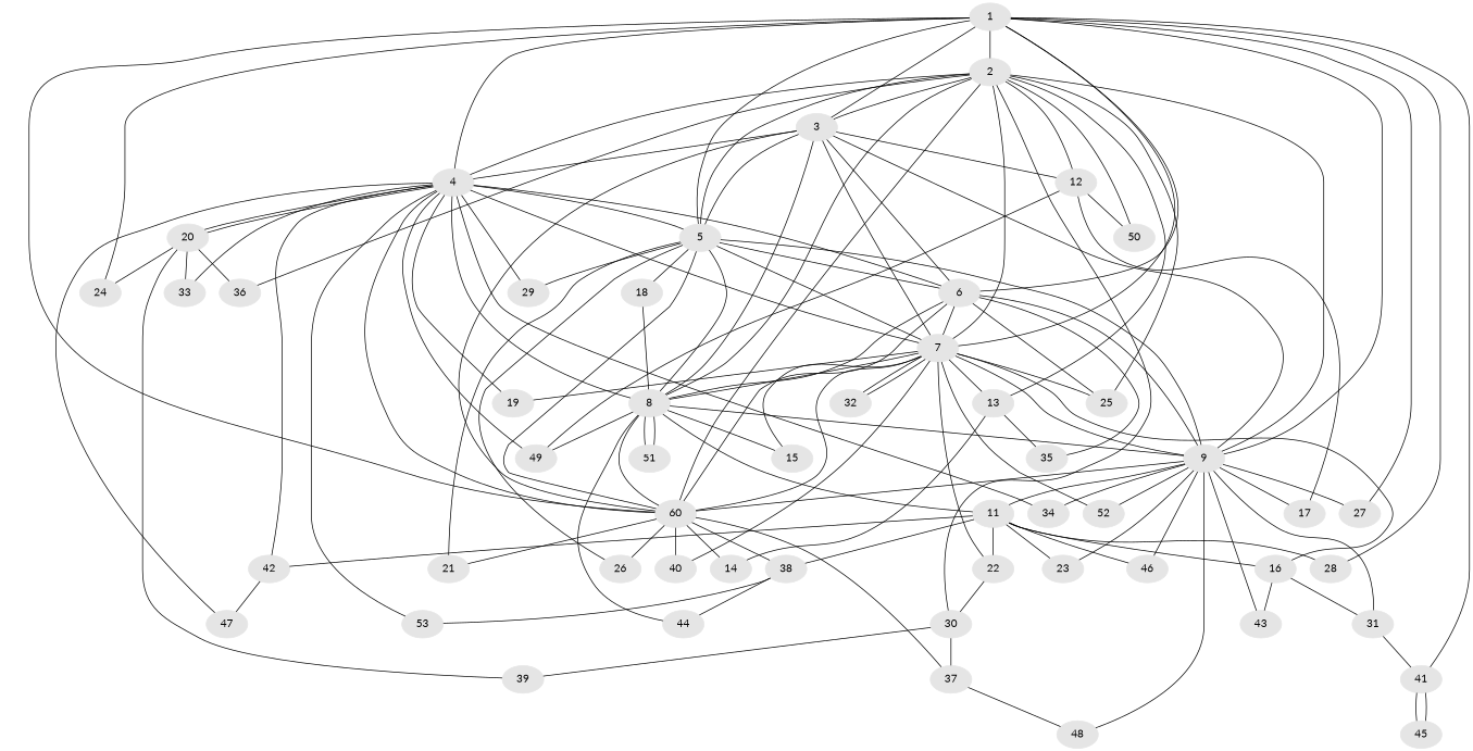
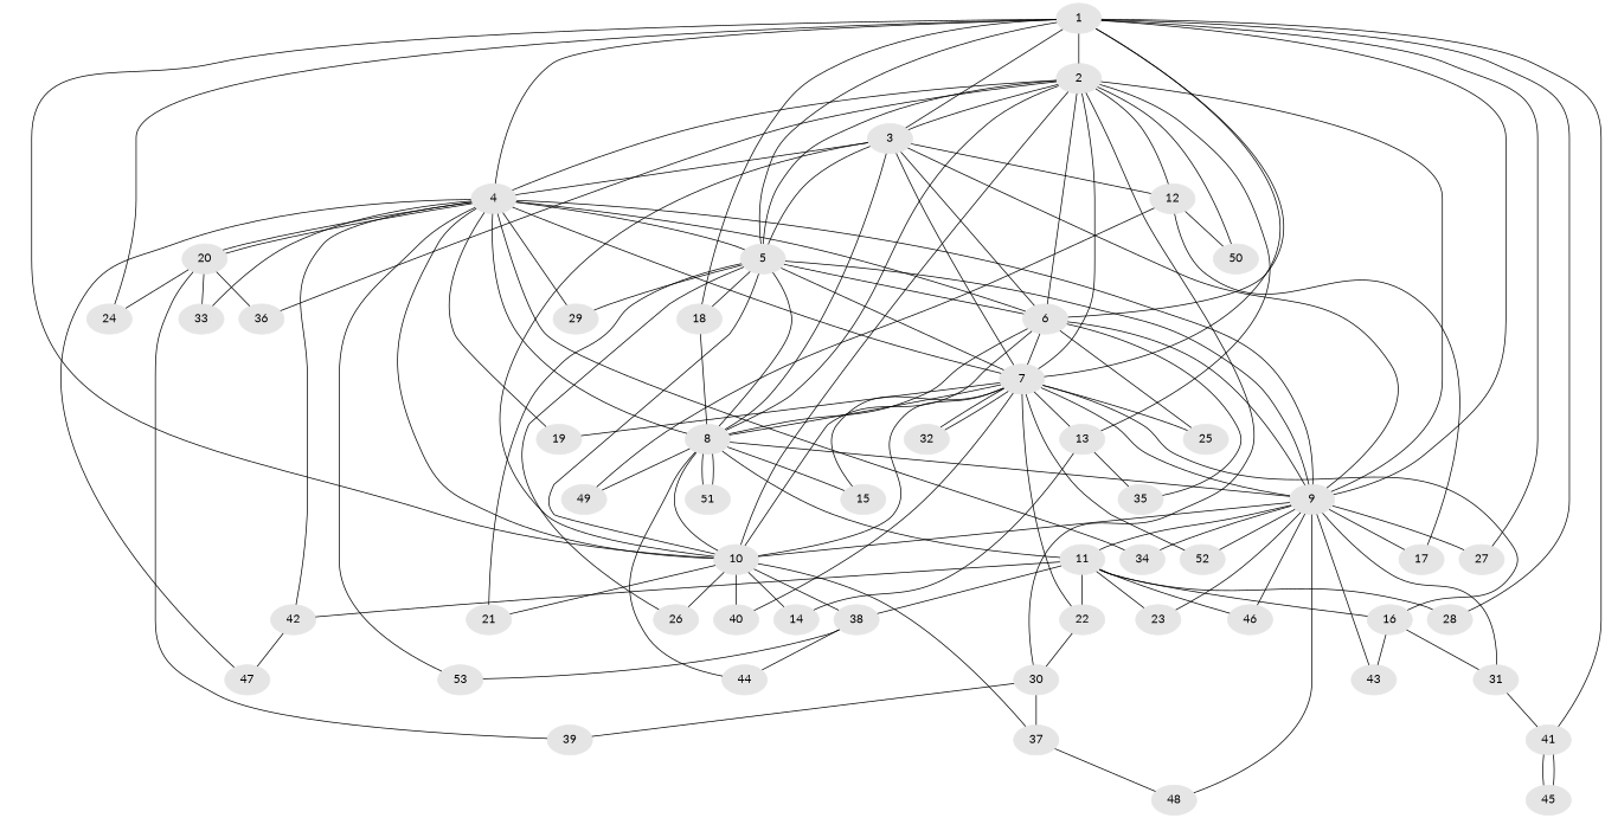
  graph {
    fontname=Lato
    node [color=gray90 fontname=Lato style=filled]
    edge [fontname=Lato]
    1
    2
    3
    4
    5
    6
    7
    9
-   10 [label=60]
+   10
    18
    24
    27
    28
    41
    8
    12
    13
    30
    36
    50
    19
    20
    29
    33
    34
    42
    47
    53
    21
    26
    25
    35
    15
    16
    22
    32
    40
    52
    11
    44
    49
    51
    17
    23
    31
    43
    46
    48
    14
    37
    38
    45
    39
    1 -- 2
    1 -- 3
    1 -- 4
    1 -- 5
    1 -- 6
    1 -- 7
    1 -- 9
    1 -- 10
+   1 -- 18
    1 -- 24
    1 -- 27
    1 -- 28
    1 -- 41
    2 -- 3
    2 -- 4
    2 -- 5
-   2 -- 25
+   2 -- 6
    2 -- 7
    2 -- 9
    2 -- 10
    2 -- 8
    2 -- 12
    2 -- 13
    2 -- 30
    2 -- 36
    2 -- 50
    3 -- 4
    3 -- 5
    3 -- 6
    3 -- 7
    3 -- 9
    3 -- 10
    3 -- 8
    3 -- 12
    4 -- 5
    4 -- 6
    4 -- 7
-   4 -- 49
+   4 -- 9
    4 -- 10
    4 -- 8
    4 -- 19
    4 -- 20
    4 -- 20
    4 -- 29
    4 -- 33
    4 -- 34
    4 -- 42
    4 -- 47
    4 -- 53
    5 -- 6
    5 -- 7
    5 -- 9
    5 -- 10
    5 -- 18
    5 -- 8
    5 -- 29
    5 -- 21
    5 -- 26
    6 -- 7
    6 -- 9
    6 -- 10
    6 -- 8
    6 -- 25
    6 -- 35
    7 -- 9
    7 -- 10
    7 -- 8
    7 -- 13
    7 -- 19
    7 -- 25
    7 -- 15
    7 -- 16
    7 -- 22
    7 -- 32
    7 -- 32
    7 -- 40
    7 -- 52
    9 -- 10
    9 -- 27
    9 -- 34
    9 -- 52
    9 -- 11
    9 -- 17
    9 -- 23
    9 -- 31
    9 -- 43
    9 -- 46
    9 -- 48
    10 -- 21
    10 -- 26
    10 -- 40
    10 -- 14
    10 -- 37
    10 -- 38
    18 -- 8
    41 -- 45
    41 -- 45
    8 -- 9
    8 -- 10
    8 -- 15
    8 -- 11
    8 -- 44
    8 -- 49
    8 -- 51
    8 -- 51
    12 -- 50
    12 -- 49
    12 -- 17
    13 -- 35
    13 -- 14
    30 -- 37
    30 -- 39
    20 -- 24
    20 -- 36
    20 -- 33
    20 -- 39
    42 -- 47
    16 -- 31
    16 -- 43
    22 -- 30
    11 -- 28
    11 -- 42
    11 -- 16
    11 -- 22
    11 -- 23
    11 -- 46
    11 -- 38
    31 -- 41
    37 -- 48
    38 -- 53
    38 -- 44
  }
